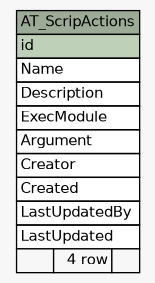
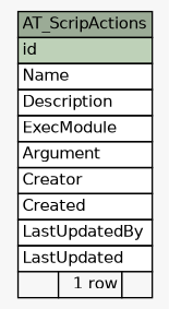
  digraph {
    bgcolor="#f7f7f7"
    fontname=Helvetica
    fontsize=11
    nodesep=0.18
    rankdir=RL
    ranksep=0.46
-   n1 [fontname=Helvetica fontsize=11 label=<     <TABLE BORDER="0" CELLBORDER="1" CELLSPACING="0" BGCOLOR="#ffffff">       <TR><TD COLSPAN="3" BGCOLOR="#9bab96" ALIGN="CENTER">AT_ScripActions</TD></TR>       <TR><TD PORT="id" COLSPAN="3" BGCOLOR="#bed1b8" ALIGN="LEFT">id</TD></TR>       <TR><TD PORT="Name" COLSPAN="3" ALIGN="LEFT">Name</TD></TR>       <TR><TD PORT="Description" COLSPAN="3" ALIGN="LEFT">Description</TD></TR>       <TR><TD PORT="ExecModule" COLSPAN="3" ALIGN="LEFT">ExecModule</TD></TR>       <TR><TD PORT="Argument" COLSPAN="3" ALIGN="LEFT">Argument</TD></TR>       <TR><TD PORT="Creator" COLSPAN="3" ALIGN="LEFT">Creator</TD></TR>       <TR><TD PORT="Created" COLSPAN="3" ALIGN="LEFT">Created</TD></TR>       <TR><TD PORT="LastUpdatedBy" COLSPAN="3" ALIGN="LEFT">LastUpdatedBy</TD></TR>       <TR><TD PORT="LastUpdated" COLSPAN="3" ALIGN="LEFT">LastUpdated</TD></TR>       <TR><TD ALIGN="LEFT" BGCOLOR="#f7f7f7">  </TD><TD ALIGN="RIGHT" BGCOLOR="#f7f7f7">4 row</TD><TD ALIGN="RIGHT" BGCOLOR="#f7f7f7">  </TD></TR>     </TABLE>> shape=plaintext]
+   n1 [fontname=Helvetica fontsize=11 label=<     <TABLE BORDER="0" CELLBORDER="1" CELLSPACING="0" BGCOLOR="#ffffff">       <TR><TD COLSPAN="3" BGCOLOR="#9bab96" ALIGN="CENTER">AT_ScripActions</TD></TR>       <TR><TD PORT="id" COLSPAN="3" BGCOLOR="#bed1b8" ALIGN="LEFT">id</TD></TR>       <TR><TD PORT="Name" COLSPAN="3" ALIGN="LEFT">Name</TD></TR>       <TR><TD PORT="Description" COLSPAN="3" ALIGN="LEFT">Description</TD></TR>       <TR><TD PORT="ExecModule" COLSPAN="3" ALIGN="LEFT">ExecModule</TD></TR>       <TR><TD PORT="Argument" COLSPAN="3" ALIGN="LEFT">Argument</TD></TR>       <TR><TD PORT="Creator" COLSPAN="3" ALIGN="LEFT">Creator</TD></TR>       <TR><TD PORT="Created" COLSPAN="3" ALIGN="LEFT">Created</TD></TR>       <TR><TD PORT="LastUpdatedBy" COLSPAN="3" ALIGN="LEFT">LastUpdatedBy</TD></TR>       <TR><TD PORT="LastUpdated" COLSPAN="3" ALIGN="LEFT">LastUpdated</TD></TR>       <TR><TD ALIGN="LEFT" BGCOLOR="#f7f7f7">  </TD><TD ALIGN="RIGHT" BGCOLOR="#f7f7f7">1 row</TD><TD ALIGN="RIGHT" BGCOLOR="#f7f7f7">  </TD></TR>     </TABLE>> shape=plaintext]
  }
